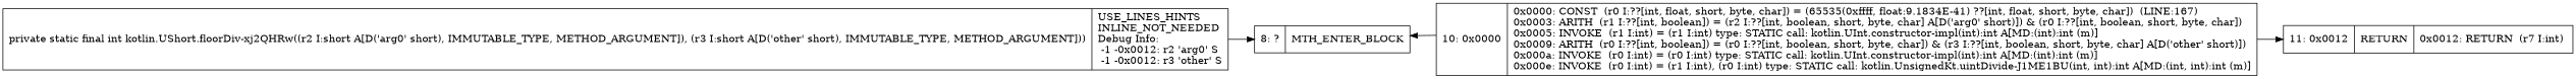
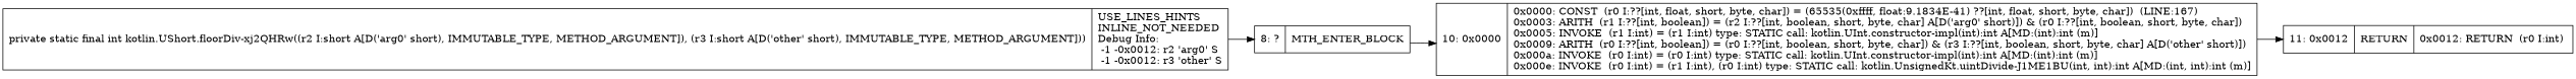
  digraph {
    rankdir=LR
    node [shape=record]
    n1 [label="{8\:\ ?|MTH_ENTER_BLOCK\l}"]
    n2 [label="{10\:\ 0x0000|0x0000: CONST  (r0 I:??[int, float, short, byte, char]) = (65535(0xffff, float:9.1834E\-41) ??[int, float, short, byte, char])  (LINE:167)\l0x0003: ARITH  (r1 I:??[int, boolean]) = (r2 I:??[int, boolean, short, byte, char] A[D('arg0' short)]) & (r0 I:??[int, boolean, short, byte, char]) \l0x0005: INVOKE  (r1 I:int) = (r1 I:int) type: STATIC call: kotlin.UInt.constructor\-impl(int):int A[MD:(int):int (m)]\l0x0009: ARITH  (r0 I:??[int, boolean]) = (r0 I:??[int, boolean, short, byte, char]) & (r3 I:??[int, boolean, short, byte, char] A[D('other' short)]) \l0x000a: INVOKE  (r0 I:int) = (r0 I:int) type: STATIC call: kotlin.UInt.constructor\-impl(int):int A[MD:(int):int (m)]\l0x000e: INVOKE  (r0 I:int) = (r1 I:int), (r0 I:int) type: STATIC call: kotlin.UnsignedKt.uintDivide\-J1ME1BU(int, int):int A[MD:(int, int):int (m)]\l}"]
-   n3 [label="{11\:\ 0x0012|RETURN\l|0x0012: RETURN  (r7 I:int) \l}"]
+   n3 [label="{11\:\ 0x0012|RETURN\l|0x0012: RETURN  (r0 I:int) \l}"]
    n4 [label="{private static final int kotlin.UShort.floorDiv\-xj2QHRw((r2 I:short A[D('arg0' short), IMMUTABLE_TYPE, METHOD_ARGUMENT]), (r3 I:short A[D('other' short), IMMUTABLE_TYPE, METHOD_ARGUMENT]))  | USE_LINES_HINTS\lINLINE_NOT_NEEDED\lDebug Info:\l  \-1 \-0x0012: r2 'arg0' S\l  \-1 \-0x0012: r3 'other' S\l}"]
-   n2 -> n1
+   n1 -> n2
    n2 -> n3
    n4 -> n1
  }
